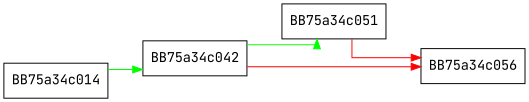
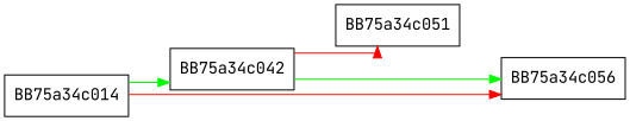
  digraph {
    fontname="JetBrains Mono"
    rankdir=LR
    splines=ortho
    node [fontname="JetBrains Mono" shape=box]
    edge [color=green fontname="JetBrains Mono"]
    BB75a34c014
    BB75a34c042
    BB75a34c051
    BB75a34c056
    BB75a34c014 -> BB75a34c042
-   BB75a34c042 -> BB75a34c051
-   BB75a34c042 -> BB75a34c056 [color=red]
-   BB75a34c051 -> BB75a34c056 [color=red]
+   BB75a34c042 -> BB75a34c051 [color=red]
+   BB75a34c042 -> BB75a34c056
+   BB75a34c014 -> BB75a34c056 [color=red]
  }
